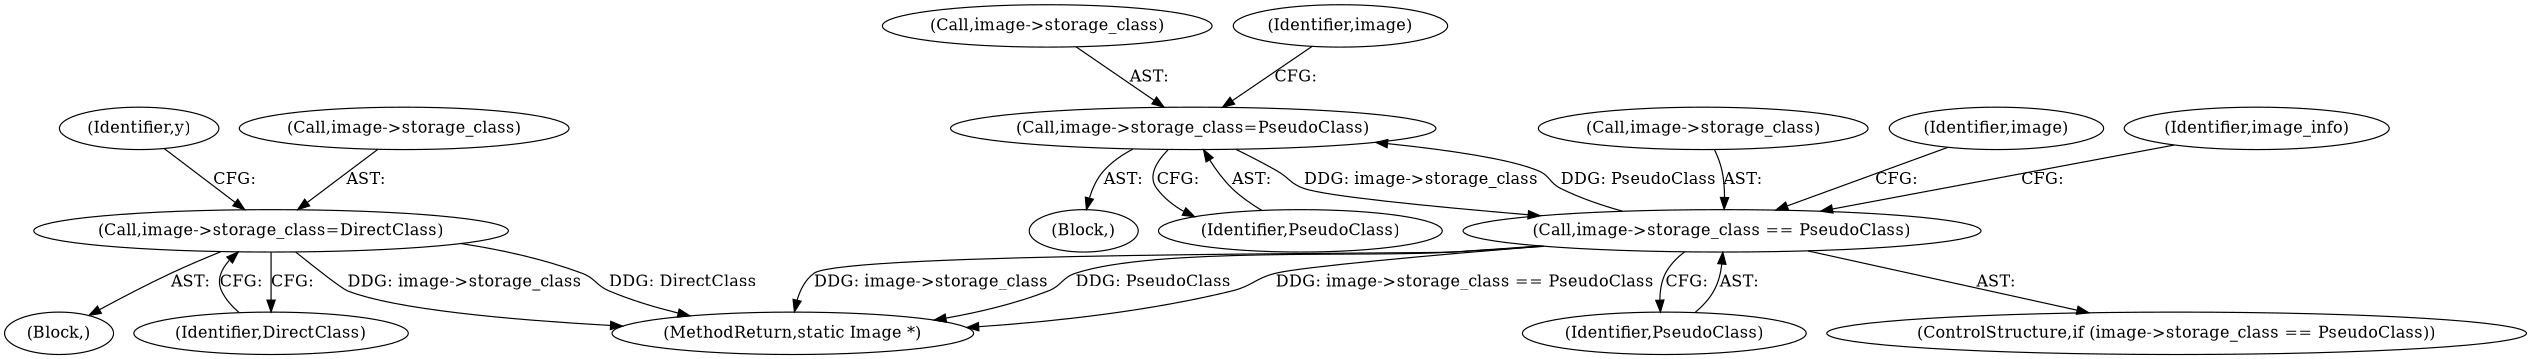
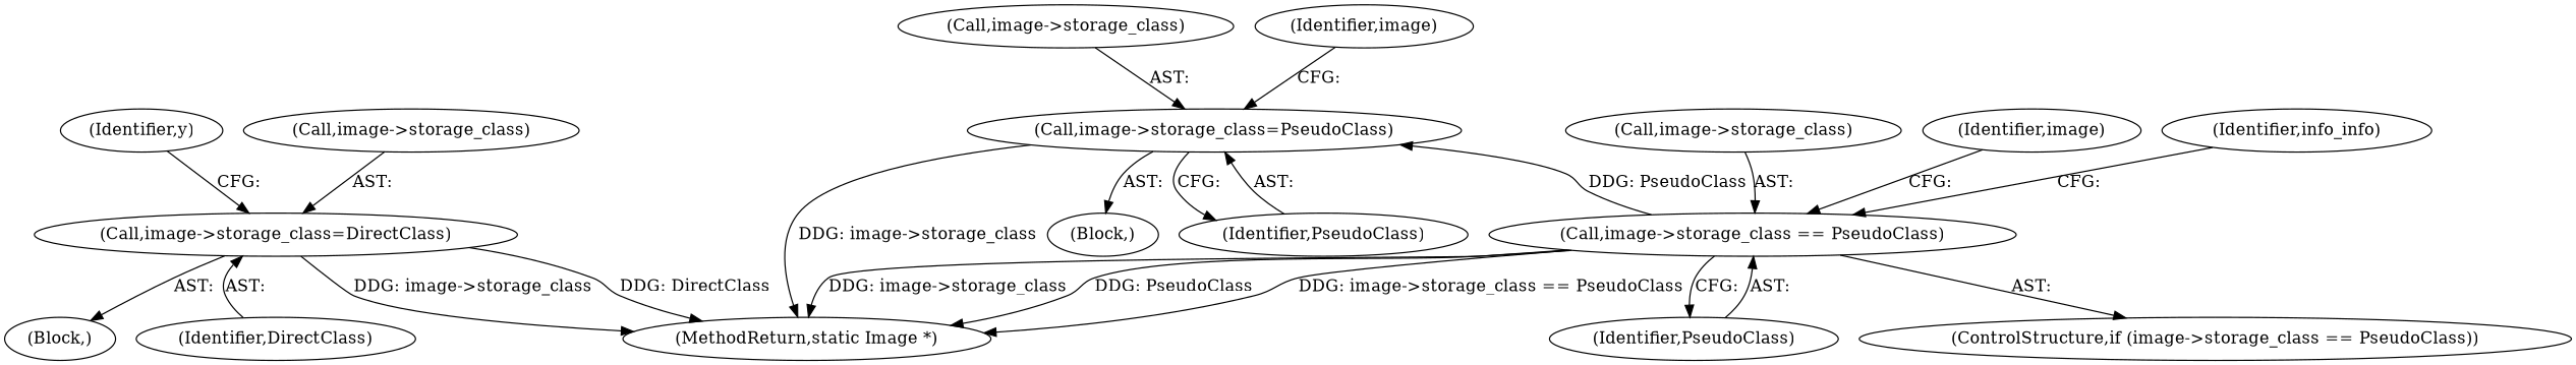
  digraph {
    n1 [label="(Call,image->storage_class=PseudoClass)"]
    n2 [label="(Call,image->storage_class == PseudoClass)"]
    n3 [label="(Identifier,PseudoClass)"]
    n4 [label="(Block,)"]
    n5 [label="(MethodReturn,static Image *)"]
    n6 [label="(Identifier,PseudoClass)"]
    n7 [label="(ControlStructure,if (image->storage_class == PseudoClass))"]
    n8 [label="(Call,image->storage_class=DirectClass)"]
    n9 [label="(Identifier,DirectClass)"]
    n10 [label="(Block,)"]
    n11 [label="(Call,image->storage_class)"]
    n12 [label="(Identifier,image)"]
    n13 [label="(Call,image->storage_class)"]
    n14 [label="(Call,image->storage_class)"]
    n15 [label="(Identifier,y)"]
    n16 [label="(Identifier,image)"]
-   n17 [label="(Identifier,image_info)"]
-   n1 -> n2 [label="DDG: image->storage_class"]
+   n17 [label="(Identifier,info_info)"]
+   n1 -> n5 [label="DDG: image->storage_class"]
    n1 -> n3 [label="CFG: "]
    n1 -> n4 [label="AST: "]
    n2 -> n1 [label="DDG: PseudoClass"]
    n2 -> n5 [label="DDG: image->storage_class"]
    n2 -> n5 [label="DDG: PseudoClass"]
    n2 -> n5 [label="DDG: image->storage_class == PseudoClass"]
    n2 -> n6 [label="CFG: "]
    n2 -> n7 [label="AST: "]
    n3 -> n1 [label="AST: "]
    n6 -> n2 [label="AST: "]
    n8 -> n5 [label="DDG: image->storage_class"]
    n8 -> n5 [label="DDG: DirectClass"]
-   n8 -> n9 [label="CFG: "]
    n8 -> n10 [label="AST: "]
-   n9 -> n8 [label="CFG: "]
+   n9 -> n8 [label="AST: "]
    n11 -> n1 [label="AST: "]
    n12 -> n1 [label="CFG: "]
    n13 -> n8 [label="AST: "]
    n14 -> n2 [label="AST: "]
    n15 -> n8 [label="CFG: "]
    n16 -> n2 [label="CFG: "]
    n17 -> n2 [label="CFG: "]
  }
